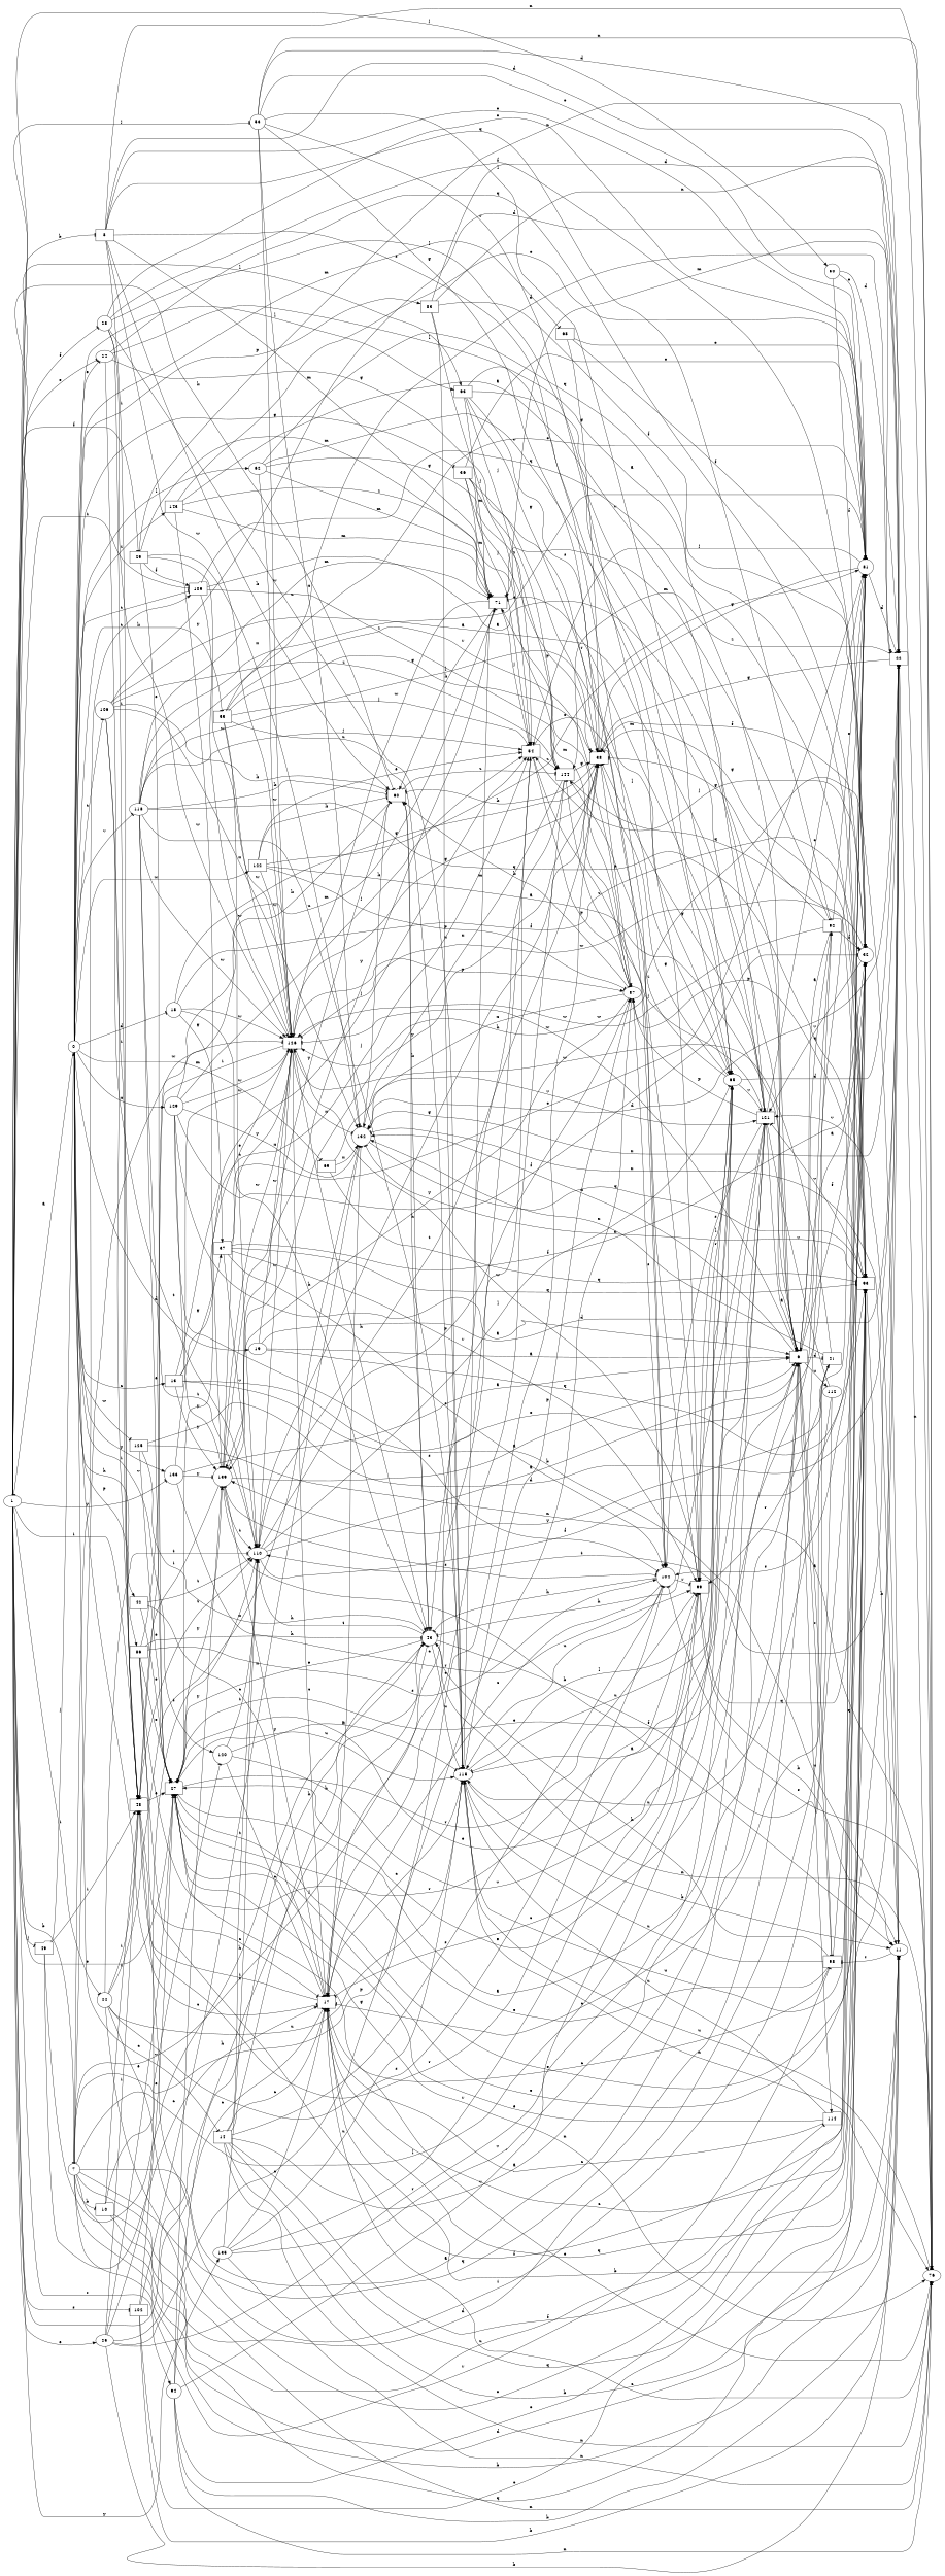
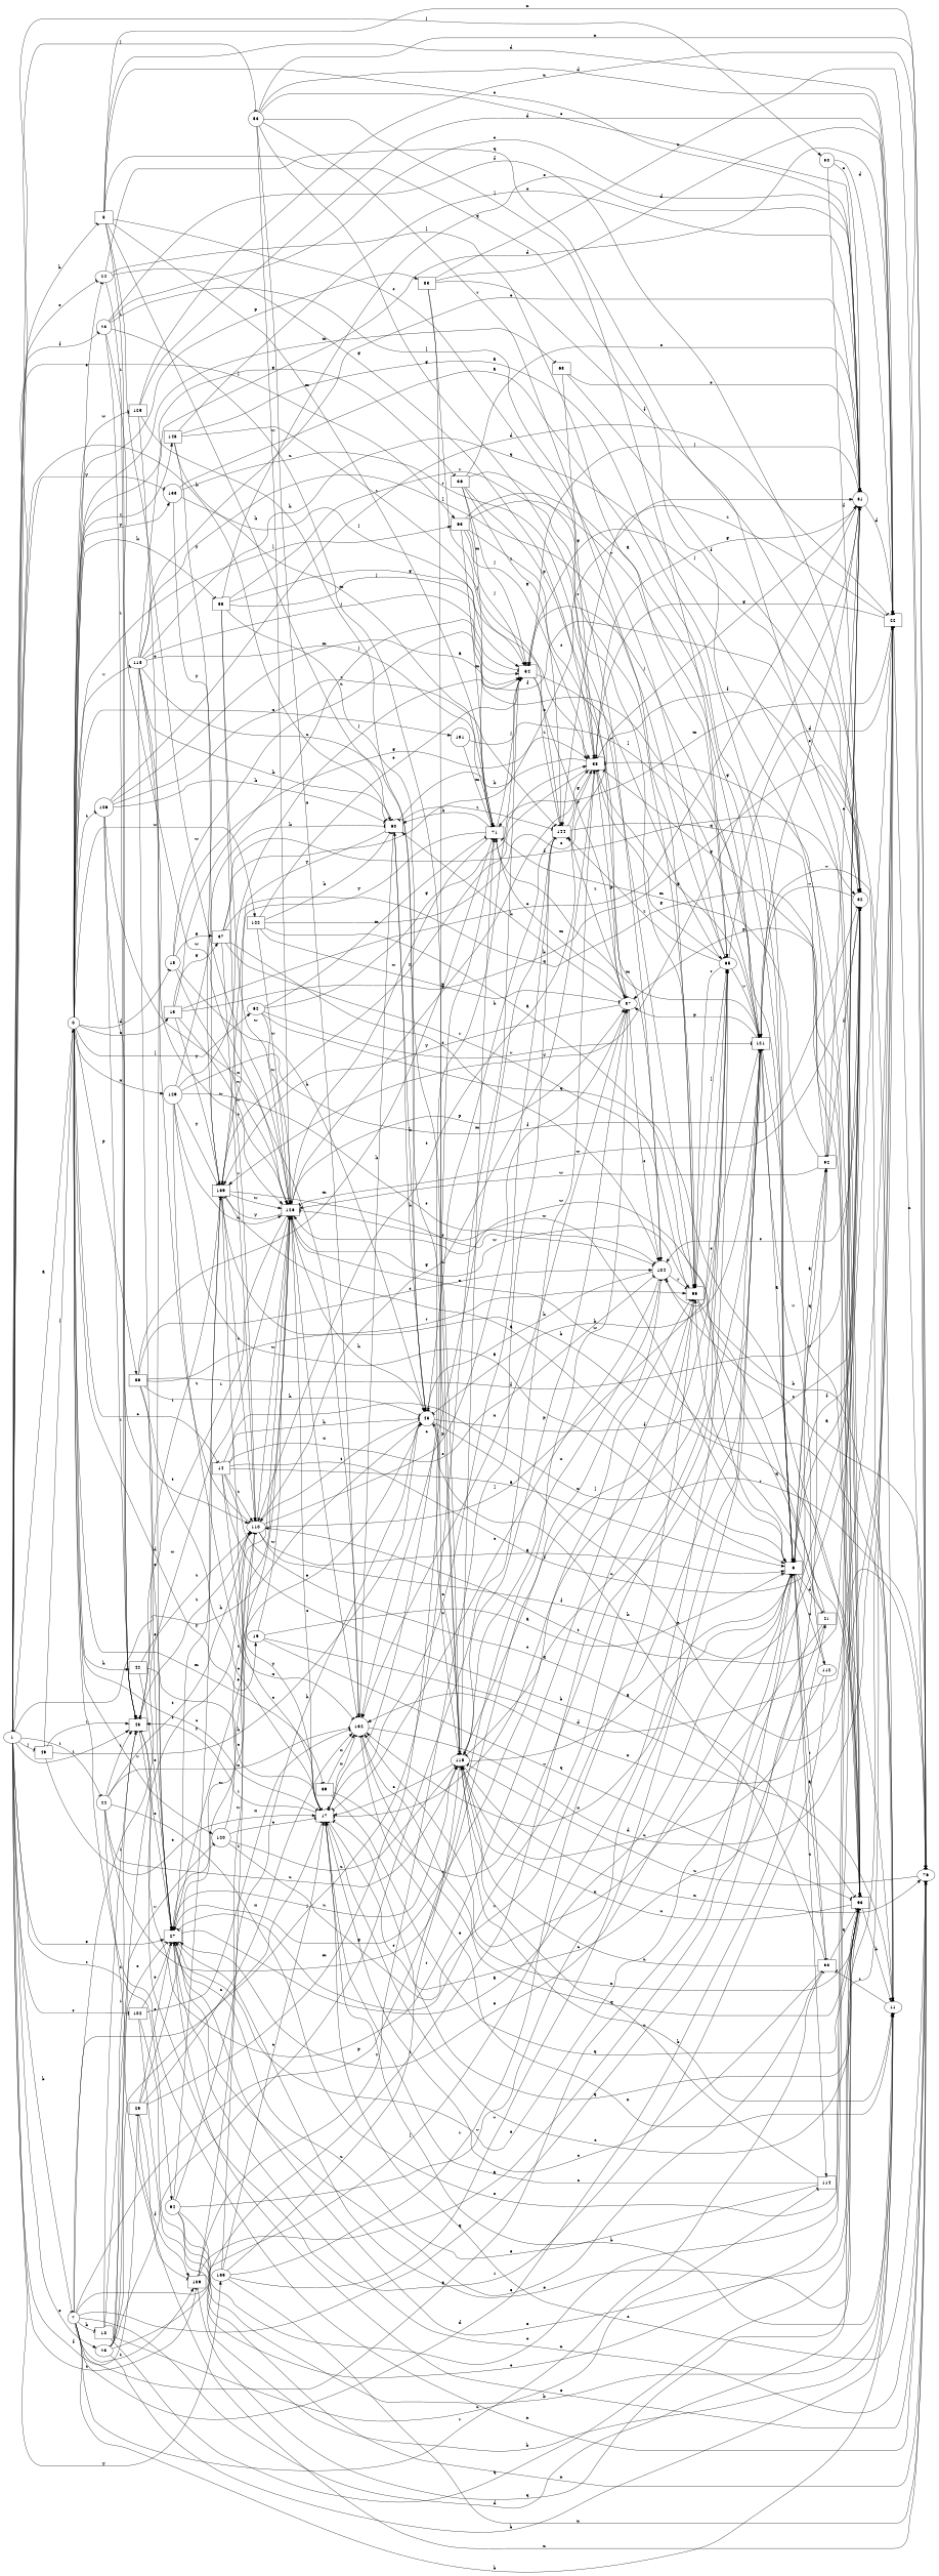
  strict digraph {
    rankdir=LR
    node [shape=box]
    edge [arrowhead=normal]
    1 [shape=ellipse]
    0 [shape=circle]
    13
    14 [shape=folder]
    17 [shape=folder]
    18 [shape=circle]
    19 [shape=ellipse]
    24 [shape=ellipse]
    36
    42
    55 [shape=folder]
    62 [shape=ellipse]
    63
    68
    69
    83
    86
    106 [shape=circle]
    109 [shape=folder]
    118 [shape=ellipse]
    120 [shape=circle]
    122
    125
    129 [shape=circle]
+   131 [shape=circle]
    133 [shape=circle]
    143
    49 [shape=folder]
    7 [shape=circle]
-   8
+   8 [shape=folder]
    25 [shape=ellipse]
    27 [shape=folder]
    28 [shape=circle]
    29
    43 [shape=circle]
    44 [shape=circle]
    48 [shape=folder]
    50 [shape=circle]
    53 [shape=circle]
    60 [shape=folder]
    94 [shape=circle]
    102
    135 [shape=ellipse]
    126
    11 [shape=ellipse]
    54 [shape=folder]
    81 [shape=circle]
    37 [shape=folder]
-   139 [shape=circle]
+   139
    6 [shape=folder]
    32 [shape=circle]
    76 [shape=ellipse]
    104 [shape=circle]
    93
    110 [shape=ellipse]
    132 [shape=circle]
    38 [shape=folder]
    22 [shape=folder]
    65 [shape=ellipse]
    87 [shape=ellipse]
    71
    99 [shape=folder]
    144
    115 [shape=ellipse]
    121
    21
    92 [shape=folder]
    98
    10 [shape=folder]
    112 [shape=ellipse]
    114 [shape=folder]
    1 -> 24 [arrowhead=tee label=e]
    1 -> 63 [label=l]
    1 -> 109 [arrowhead=tee label=t]
    1 -> 133 [arrowhead=tee label=y]
    1 -> 49 [arrowhead=tee label=j]
    1 -> 7 [arrowhead=tee label=b]
    1 -> 8 [arrowhead=tee label=b]
    1 -> 25 [label=e]
    1 -> 27 [label=e]
    1 -> 28 [arrowhead=tee label=f]
    1 -> 29 [arrowhead=tee label=f]
    1 -> 43 [arrowhead=tee label=h]
    1 -> 44 [arrowhead=tee label=i]
    1 -> 48 [label=i]
    1 -> 50 [label=j]
    1 -> 53 [arrowhead=tee label=j]
    1 -> 60 [arrowhead=tee label=k]
    1 -> 94 [label=r]
    1 -> 102 [arrowhead=tee label=s]
    1 -> 135 [label=y]
    0 -> 1 [arrowhead=tee label=a]
    0 -> 13 [label=c]
    0 -> 14 [arrowhead=tee label=c]
    0 -> 17 [arrowhead=tee label=c]
    0 -> 18 [arrowhead=tee label=d]
    0 -> 19 [label=d]
    0 -> 24 [arrowhead=tee label=e]
    0 -> 36 [arrowhead=tee label=g]
    0 -> 42 [label=h]
    0 -> 55 [arrowhead=tee label=k]
    0 -> 62 [label=l]
    0 -> 63 [label=l]
    0 -> 68 [arrowhead=tee label=m]
    0 -> 69 [arrowhead=tee label=m]
    0 -> 83 [label=p]
    0 -> 86 [label=p]
    0 -> 106 [arrowhead=tee label=t]
    0 -> 109 [arrowhead=tee label=t]
    0 -> 118 [arrowhead=tee label=v]
    0 -> 120 [label=v]
    0 -> 122 [label=w]
    0 -> 125 [arrowhead=tee label=w]
    0 -> 129 [label=x]
+   0 -> 131 [label=x]
    0 -> 133 [label=y]
    0 -> 143 [label=z]
    13 -> 126 [arrowhead=tee label=w]
    13 -> 11 [label=b]
    13 -> 54 [label=j]
    13 -> 81 [arrowhead=tee label=o]
    13 -> 37 [label=g]
    13 -> 139 [label=y]
    14 -> 17 [arrowhead=tee label=c]
    14 -> 43 [arrowhead=tee label=h]
    14 -> 11 [arrowhead=tee label=b]
    14 -> 6 [label=a]
    14 -> 32 [label=f]
    14 -> 76 [label=n]
    14 -> 104 [arrowhead=tee label=s]
    14 -> 93 [arrowhead=tee label=q]
    14 -> 110 [label=t]
    17 -> 48 [label=i]
    17 -> 11 [label=b]
    17 -> 139 [arrowhead=tee label=y]
    17 -> 93 [label=q]
    17 -> 132 [arrowhead=tee label=x]
    18 -> 43 [label=h]
    18 -> 126 [label=w]
    18 -> 37 [label=g]
    18 -> 32 [label=f]
    18 -> 38 [label=g]
    19 -> 126 [label=w]
    19 -> 6 [label=a]
    19 -> 93 [arrowhead=tee label=q]
    19 -> 22 [arrowhead=tee label=d]
    24 -> 48 [arrowhead=tee label=i]
    24 -> 93 [label=q]
    24 -> 38 [label=g]
    24 -> 65 [label=l]
    36 -> 54 [label=j]
    36 -> 81 [arrowhead=tee label=o]
    36 -> 87 [arrowhead=tee label=p]
    36 -> 71 [arrowhead=tee label=m]
    36 -> 99 [label=r]
    36 -> 144 [label=z]
    42 -> 17 [arrowhead=tee label=c]
    42 -> 27 [label=e]
    42 -> 110 [label=t]
    55 -> 126 [arrowhead=tee label=w]
    55 -> 54 [arrowhead=tee label=j]
    55 -> 81 [arrowhead=tee label=o]
    55 -> 110 [arrowhead=tee label=t]
    55 -> 38 [arrowhead=tee label=g]
    55 -> 99 [arrowhead=tee label=r]
    55 -> 115 [arrowhead=tee label=u]
    62 -> 126 [label=w]
    62 -> 93 [arrowhead=tee label=q]
    62 -> 38 [label=g]
    62 -> 71 [arrowhead=tee label=m]
    62 -> 121 [arrowhead=tee label=v]
    63 -> 54 [label=j]
    63 -> 6 [label=a]
    63 -> 104 [label=s]
    63 -> 38 [label=g]
    63 -> 71 [label=m]
    63 -> 121 [label=v]
    68 -> 81 [label=o]
    68 -> 32 [arrowhead=tee label=f]
    68 -> 38 [arrowhead=tee label=g]
    69 -> 93 [arrowhead=tee label=q]
    69 -> 132 [label=x]
    69 -> 121 [label=v]
    83 -> 54 [label=j]
    83 -> 32 [label=f]
    83 -> 76 [arrowhead=tee label=n]
    83 -> 22 [arrowhead=tee label=d]
    83 -> 115 [arrowhead=tee label=u]
    86 -> 17 [arrowhead=tee label=c]
    86 -> 27 [label=e]
    86 -> 43 [arrowhead=tee label=h]
    86 -> 32 [label=f]
    86 -> 104 [label=s]
    86 -> 71 [arrowhead=tee label=m]
    86 -> 99 [label=r]
    106 -> 48 [label=i]
    106 -> 60 [arrowhead=tee label=k]
    106 -> 6 [arrowhead=tee label=a]
    106 -> 110 [label=t]
    106 -> 132 [label=x]
    106 -> 22 [arrowhead=tee label=d]
    106 -> 144 [arrowhead=tee label=z]
    109 -> 126 [arrowhead=tee label=w]
    109 -> 6 [arrowhead=tee label=a]
    109 -> 93 [arrowhead=tee label=q]
    109 -> 144 [arrowhead=tee label=z]
    118 -> 27 [arrowhead=tee label=e]
    118 -> 60 [arrowhead=tee label=k]
    118 -> 126 [label=w]
    118 -> 54 [label=j]
    118 -> 81 [arrowhead=tee label=o]
    118 -> 93 [label=q]
    118 -> 110 [arrowhead=tee label=t]
    118 -> 22 [label=d]
    118 -> 65 [arrowhead=tee label=l]
    118 -> 71 [arrowhead=tee label=m]
    118 -> 115 [label=u]
    120 -> 17 [arrowhead=tee label=c]
    120 -> 110 [arrowhead=tee label=t]
    120 -> 115 [arrowhead=tee label=u]
    120 -> 121 [arrowhead=tee label=v]
    122 -> 60 [arrowhead=tee label=k]
    122 -> 126 [arrowhead=tee label=w]
    122 -> 54 [label=e]
    122 -> 81 [label=o]
    122 -> 6 [label=a]
    122 -> 87 [arrowhead=tee label=p]
    125 -> 27 [arrowhead=tee label=e]
    125 -> 43 [arrowhead=tee label=h]
    125 -> 76 [label=n]
    125 -> 22 [label=d]
    129 -> 60 [arrowhead=tee label=k]
    129 -> 126 [label=w]
    129 -> 54 [label=j]
    129 -> 139 [arrowhead=tee label=y]
    129 -> 6 [label=a]
    129 -> 32 [arrowhead=tee label=f]
    129 -> 104 [arrowhead=tee label=s]
    129 -> 132 [arrowhead=tee label=x]
+   131 -> 71 [arrowhead=tee label=m]
+   131 -> 121 [arrowhead=tee label=v]
    133 -> 54 [label=j]
    133 -> 139 [arrowhead=tee label=y]
    133 -> 6 [label=a]
    133 -> 99 [label=r]
    143 -> 81 [label=o]
    143 -> 139 [arrowhead=tee label=y]
    143 -> 6 [label=a]
    143 -> 71 [arrowhead=tee label=m]
    143 -> 144 [arrowhead=tee label=z]
    49 -> 0 [label=j]
    49 -> 17 [label=c]
    49 -> 43 [label=h]
    49 -> 48 [label=i]
    7 -> 109 [label=t]
    7 -> 126 [arrowhead=tee label=w]
    7 -> 11 [arrowhead=tee label=b]
    7 -> 54 [label=j]
    7 -> 6 [label=a]
    7 -> 22 [arrowhead=tee label=d]
    7 -> 65 [label=l]
    7 -> 87 [arrowhead=tee label=p]
    7 -> 21 [label=d]
    7 -> 92 [label=q]
    7 -> 98 [arrowhead=tee label=r]
    7 -> 10 [arrowhead=tee label=b]
    8 -> 48 [label=i]
    8 -> 60 [label=k]
    8 -> 126 [arrowhead=tee label=w]
    8 -> 81 [arrowhead=tee label=o]
    8 -> 76 [label=n]
    8 -> 104 [label=s]
    8 -> 22 [arrowhead=tee label=d]
    8 -> 71 [label=m]
    8 -> 92 [arrowhead=tee label=q]
    25 -> 17 [arrowhead=tee label=c]
    25 -> 27 [arrowhead=tee label=e]
    25 -> 48 [label=i]
    25 -> 11 [label=b]
    25 -> 110 [arrowhead=tee label=t]
    25 -> 38 [arrowhead=tee label=g]
    25 -> 99 [arrowhead=tee label=r]
    27 -> 139 [label=y]
    27 -> 6 [arrowhead=tee label=a]
    27 -> 76 [label=n]
    27 -> 99 [arrowhead=tee label=r]
    27 -> 115 [label=u]
    28 -> 48 [label=i]
    28 -> 126 [label=w]
    28 -> 81 [arrowhead=tee label=o]
    28 -> 32 [arrowhead=tee label=f]
    28 -> 65 [arrowhead=tee label=l]
    28 -> 115 [arrowhead=tee label=u]
    29 -> 109 [label=f]
    29 -> 27 [label=e]
    29 -> 126 [arrowhead=tee label=w]
    29 -> 76 [label=n]
    29 -> 132 [label=x]
    29 -> 71 [arrowhead=tee label=m]
    43 -> 27 [label=e]
    43 -> 60 [label=k]
    43 -> 32 [arrowhead=tee label=f]
    43 -> 76 [arrowhead=tee label=n]
    43 -> 110 [label=t]
    43 -> 115 [arrowhead=tee label=u]
    44 -> 48 [label=i]
    44 -> 81 [arrowhead=tee label=o]
    44 -> 76 [arrowhead=tee label=n]
    44 -> 104 [arrowhead=tee label=s]
    44 -> 110 [arrowhead=tee label=t]
    44 -> 132 [arrowhead=tee label=x]
    44 -> 115 [label=u]
    48 -> 27 [label=e]
    48 -> 110 [label=t]
    48 -> 99 [arrowhead=tee label=r]
    50 -> 81 [label=o]
    50 -> 32 [label=f]
    50 -> 22 [label=d]
    53 -> 126 [label=w]
    53 -> 81 [arrowhead=tee label=o]
    53 -> 76 [label=n]
    53 -> 132 [arrowhead=tee label=x]
    53 -> 38 [arrowhead=tee label=g]
    53 -> 22 [label=d]
    53 -> 65 [label=l]
    53 -> 99 [label=r]
    60 -> 43 [label=h]
    60 -> 139 [arrowhead=tee label=y]
    60 -> 144 [arrowhead=tee label=z]
    94 -> 43 [arrowhead=tee label=h]
    94 -> 11 [label=b]
    94 -> 81 [arrowhead=tee label=o]
    94 -> 139 [arrowhead=tee label=y]
    94 -> 76 [label=n]
    94 -> 121 [arrowhead=tee label=v]
    102 -> 27 [arrowhead=tee label=e]
    102 -> 11 [arrowhead=tee label=b]
    102 -> 81 [label=o]
    102 -> 132 [arrowhead=tee label=x]
    135 -> 17 [label=c]
    135 -> 76 [arrowhead=tee label=n]
    135 -> 110 [arrowhead=tee label=t]
    135 -> 99 [arrowhead=tee label=r]
    135 -> 115 [arrowhead=tee label=u]
    135 -> 121 [arrowhead=tee label=v]
    126 -> 17 [arrowhead=tee label=c]
    126 -> 27 [label=e]
    126 -> 43 [label=h]
    126 -> 48 [arrowhead=tee label=i]
    126 -> 139 [arrowhead=tee label=y]
    126 -> 132 [arrowhead=tee label=x]
    126 -> 38 [label=g]
    126 -> 87 [label=p]
    11 -> 126 [label=w]
    11 -> 132 [arrowhead=tee label=x]
    11 -> 121 [label=v]
    11 -> 98 [arrowhead=tee label=r]
    54 -> 17 [arrowhead=tee label=c]
    54 -> 65 [label=l]
    54 -> 87 [arrowhead=tee label=p]
    54 -> 144 [arrowhead=tee label=z]
    81 -> 54 [label=j]
    81 -> 139 [label=y]
    81 -> 38 [arrowhead=tee label=g]
    81 -> 22 [arrowhead=tee label=d]
    37 -> 81 [label=o]
    37 -> 32 [label=f]
    37 -> 104 [label=s]
    37 -> 93 [arrowhead=tee label=q]
    37 -> 110 [label=v]
    37 -> 99 [label=r]
    139 -> 48 [label=i]
    139 -> 126 [label=w]
    139 -> 11 [label=b]
    139 -> 6 [label=a]
    139 -> 104 [arrowhead=tee label=s]
    139 -> 110 [label=t]
    6 -> 27 [label=e]
    6 -> 126 [arrowhead=tee label=w]
    6 -> 32 [label=f]
    6 -> 132 [label=x]
    6 -> 21 [arrowhead=tee label=d]
    6 -> 92 [label=q]
    6 -> 98 [arrowhead=tee label=r]
    6 -> 112 [label=u]
    6 -> 114 [label=u]
    32 -> 126 [arrowhead=tee label=w]
    32 -> 54 [label=j]
    32 -> 6 [label=a]
    32 -> 104 [label=s]
    32 -> 121 [label=v]
    76 -> 17 [label=c]
    76 -> 27 [arrowhead=tee label=e]
    76 -> 104 [arrowhead=tee label=s]
    76 -> 115 [arrowhead=tee label=u]
    104 -> 17 [arrowhead=tee label=c]
    104 -> 43 [arrowhead=tee label=h]
    104 -> 99 [arrowhead=tee label=r]
    104 -> 115 [label=u]
    93 -> 17 [arrowhead=tee label=c]
    93 -> 27 [arrowhead=tee label=e]
    93 -> 11 [label=b]
    93 -> 132 [arrowhead=tee label=x]
    93 -> 38 [arrowhead=tee label=g]
    93 -> 87 [label=p]
    93 -> 115 [label=u]
    93 -> 121 [arrowhead=tee label=v]
    110 -> 126 [label=w]
    110 -> 6 [label=a]
    110 -> 32 [arrowhead=tee label=f]
    110 -> 38 [label=g]
    110 -> 65 [arrowhead=tee label=l]
    110 -> 87 [label=p]
    132 -> 60 [arrowhead=tee label=k]
    132 -> 93 [arrowhead=tee label=q]
    132 -> 22 [arrowhead=tee label=d]
    38 -> 60 [arrowhead=tee label=k]
    38 -> 139 [arrowhead=tee label=y]
    38 -> 32 [label=f]
    38 -> 110 [label=t]
    38 -> 87 [label=p]
    22 -> 27 [arrowhead=tee label=e]
    22 -> 76 [label=n]
    22 -> 110 [label=t]
    22 -> 132 [label=x]
    22 -> 38 [label=g]
    22 -> 71 [label=m]
    22 -> 144 [label=z]
    65 -> 17 [arrowhead=tee label=c]
    65 -> 27 [arrowhead=tee label=e]
    65 -> 38 [arrowhead=tee label=g]
    65 -> 22 [label=d]
    65 -> 99 [label=r]
    65 -> 144 [label=z]
    65 -> 121 [label=v]
    87 -> 60 [label=k]
    87 -> 139 [label=y]
    87 -> 104 [label=s]
    87 -> 132 [label=x]
    87 -> 71 [label=m]
    87 -> 144 [arrowhead=tee label=z]
    71 -> 60 [label=k]
    71 -> 126 [label=w]
    71 -> 54 [arrowhead=tee label=j]
    71 -> 139 [label=y]
    99 -> 126 [arrowhead=tee label=w]
    99 -> 11 [label=b]
    99 -> 93 [label=q]
    99 -> 65 [label=l]
    144 -> 17 [label=c]
    144 -> 43 [label=h]
    144 -> 93 [label=q]
    144 -> 132 [label=x]
    144 -> 38 [label=g]
    115 -> 17 [label=c]
    115 -> 11 [label=b]
    115 -> 6 [arrowhead=tee label=a]
    115 -> 76 [label=n]
    115 -> 65 [label=l]
    115 -> 87 [label=p]
    115 -> 71 [label=m]
    121 -> 43 [arrowhead=tee label=h]
    121 -> 54 [arrowhead=tee label=j]
    121 -> 81 [arrowhead=tee label=o]
    121 -> 6 [label=a]
    121 -> 104 [label=s]
    121 -> 38 [arrowhead=tee label=g]
    121 -> 87 [label=p]
    121 -> 71 [arrowhead=tee label=m]
    121 -> 115 [arrowhead=tee label=u]
    21 -> 17 [arrowhead=tee label=c]
    21 -> 126 [label=w]
    21 -> 132 [label=x]
    21 -> 99 [label=r]
    92 -> 27 [label=e]
    92 -> 126 [label=w]
    92 -> 81 [label=o]
    92 -> 6 [arrowhead=tee label=a]
    92 -> 32 [arrowhead=tee label=f]
    92 -> 38 [arrowhead=tee label=g]
    92 -> 71 [arrowhead=tee label=m]
    98 -> 17 [label=c]
    98 -> 27 [arrowhead=tee label=e]
    98 -> 43 [label=h]
    98 -> 6 [arrowhead=tee label=a]
    98 -> 93 [arrowhead=tee label=q]
    98 -> 115 [arrowhead=tee label=u]
    10 -> 120 [arrowhead=tee label=v]
    10 -> 48 [arrowhead=tee label=i]
    10 -> 93 [label=q]
    10 -> 114 [arrowhead=tee label=u]
    112 -> 48 [arrowhead=tee label=i]
    112 -> 115 [label=u]
    112 -> 121 [arrowhead=tee label=v]
    114 -> 17 [arrowhead=tee label=c]
    114 -> 27 [label=e]
    114 -> 115 [label=u]
  }
